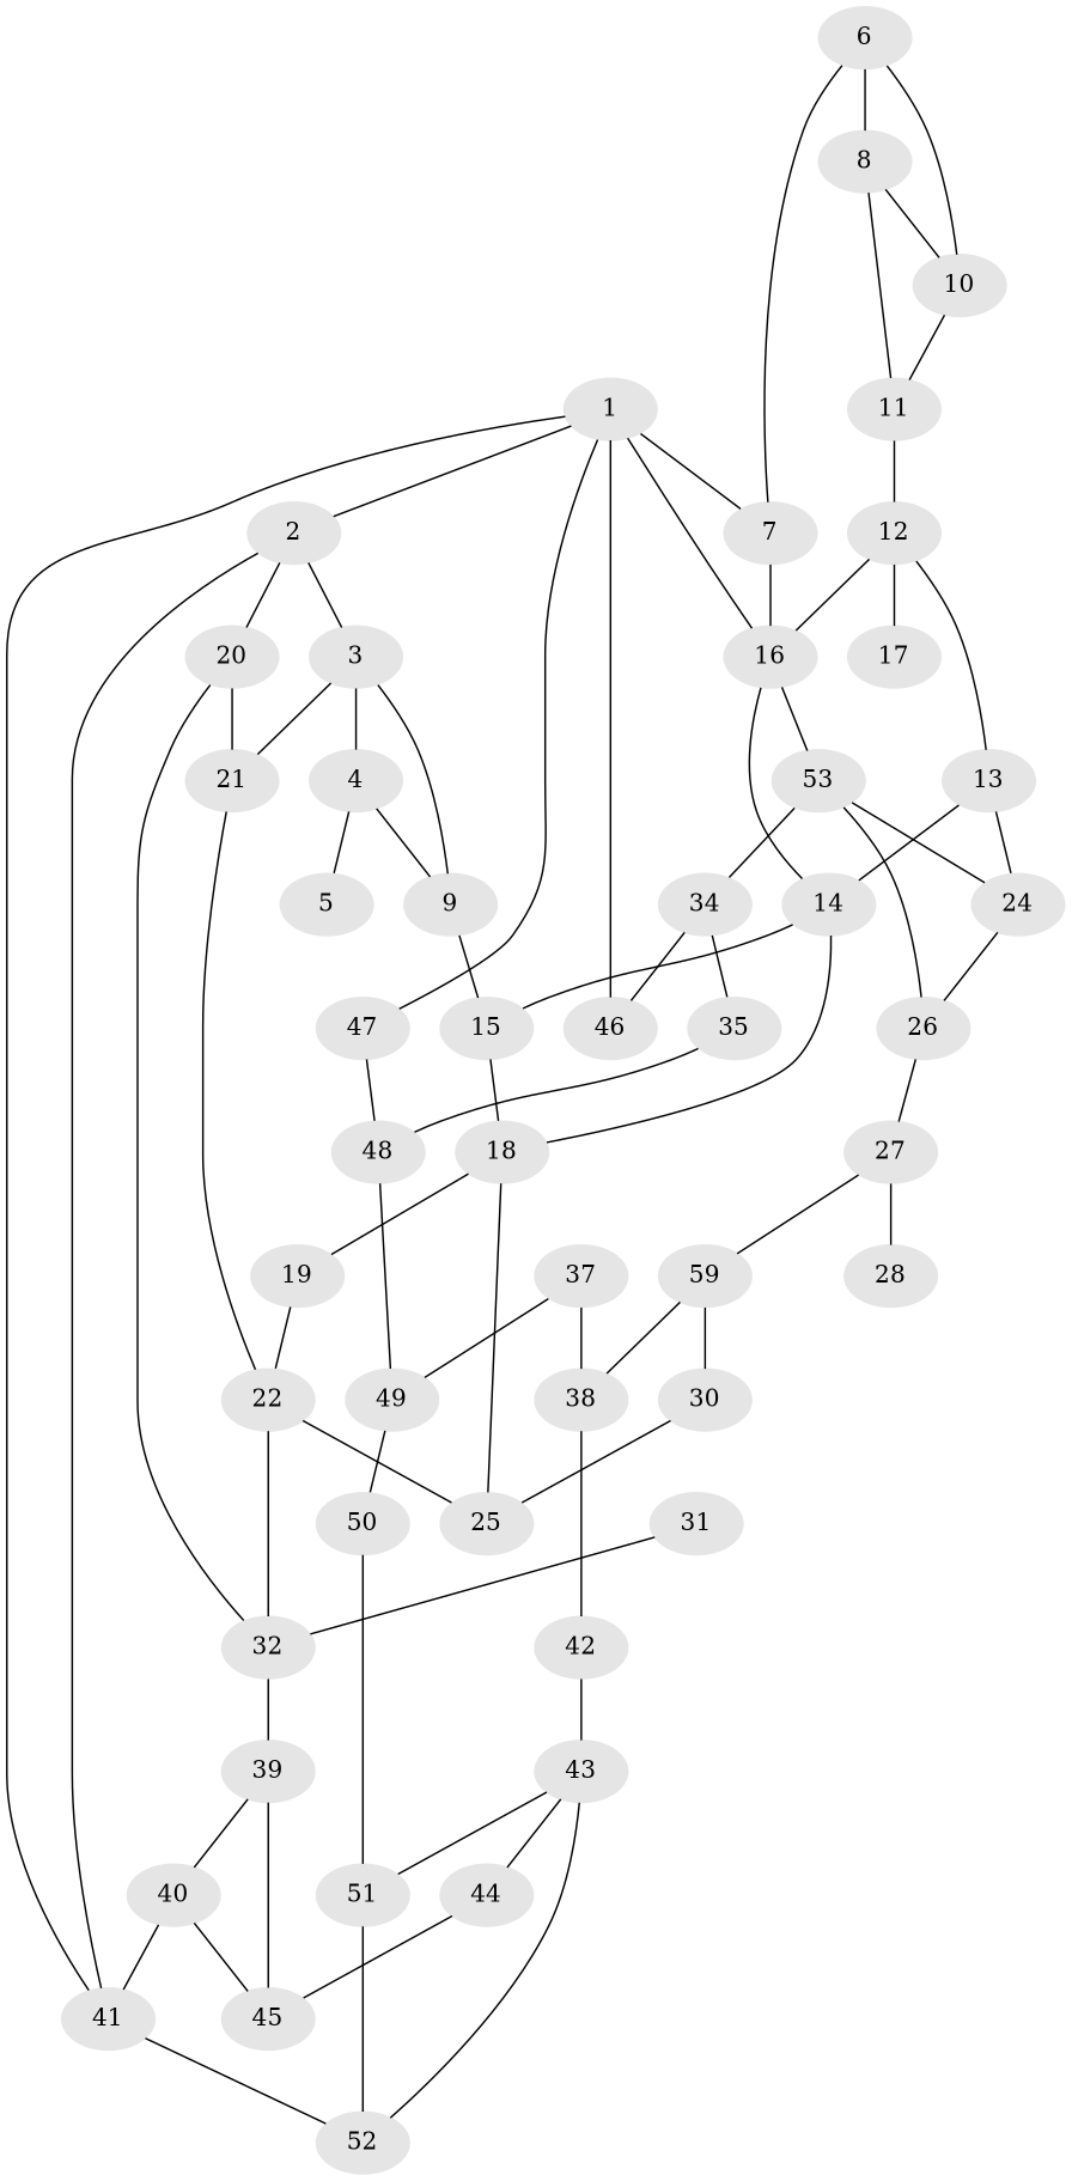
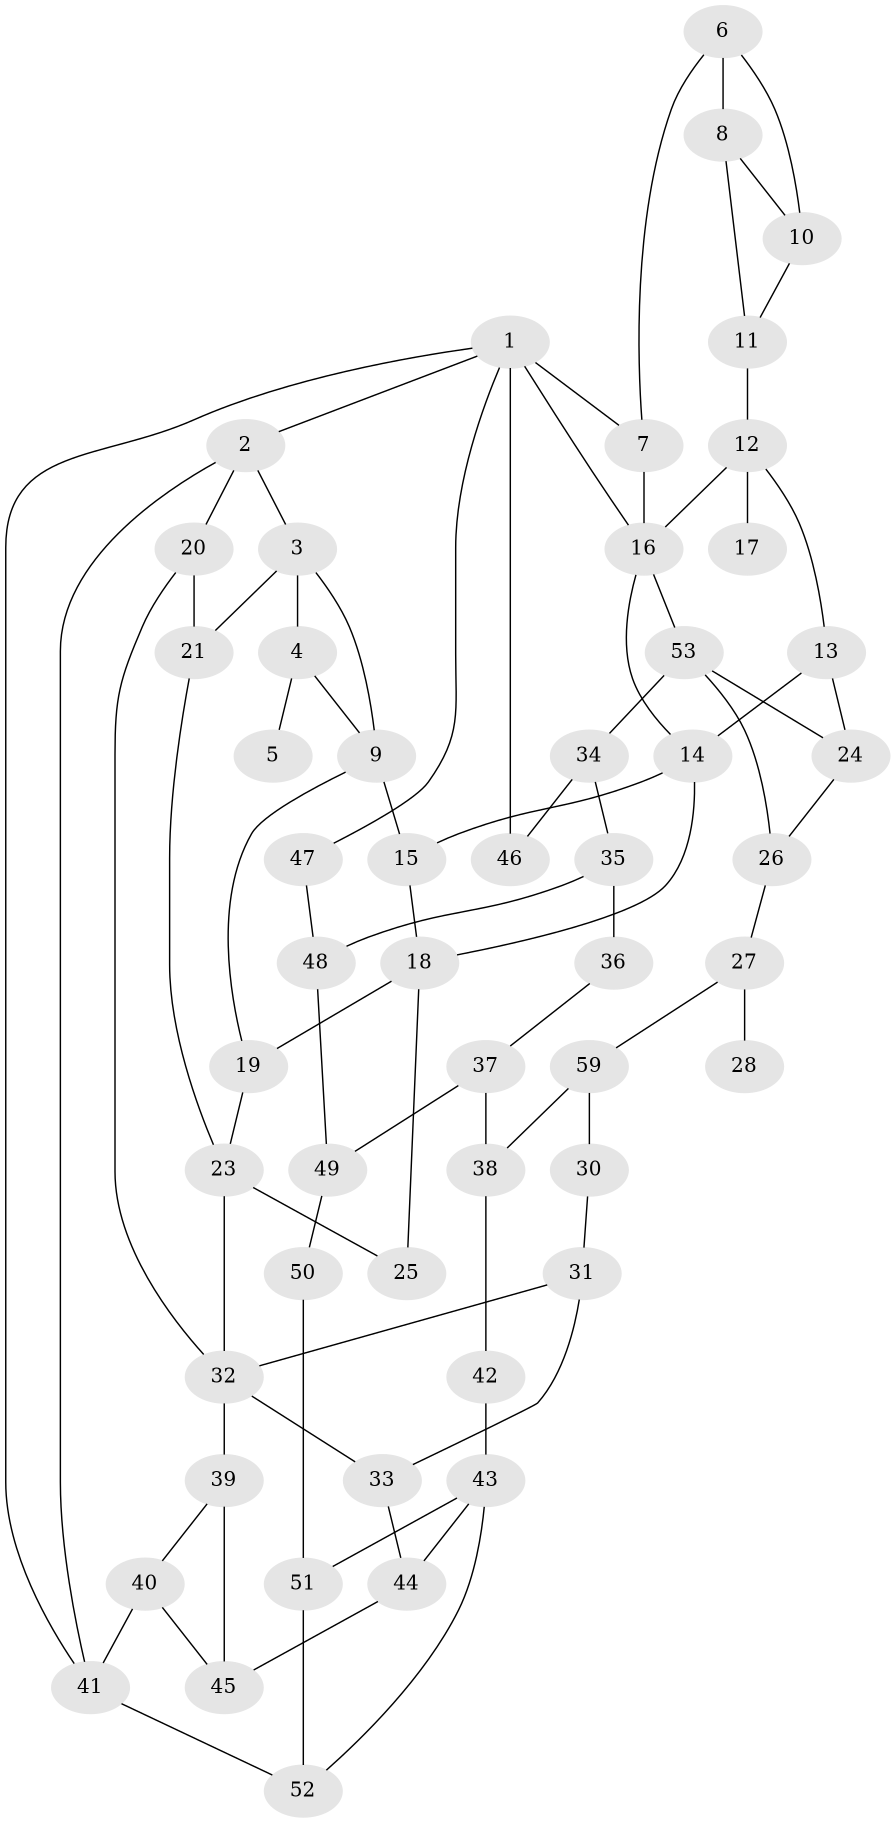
  graph {
    node [color=gray90 style=filled]
    edge [weight=1.0]
    1
    2
    7
    16
    41
    46
    47
    3
    20
    14
    n11 [label=53]
    52
    48
    4
    9
    21
    32
    5
    15
    19
-   22
+   22 [label=23]
    6
    8
    10
    11
    18
    12
    13
    17
    24
    26
    25
    34
+   33
    39
    31
    27
    35
    28
    n40 [label=59]
    30
    38
    42
    44
    40
    45
+   36
    37
    49
    50
    43
    51
    1 -- 2
    1 -- 7
    1 -- 16
    1 -- 41
    1 -- 46 [weight=2.0]
    1 -- 47
    2 -- 41
    2 -- 3
    2 -- 20
    7 -- 16
    16 -- 14
    16 -- n11 [weight=2.0]
    41 -- 52
    47 -- 48 [weight=2.0]
    3 -- 4 [weight=3.0]
    3 -- 9
    3 -- 21
    20 -- 21
    20 -- 32
    14 -- 15
    14 -- 18
    n11 -- 24
    n11 -- 26
    n11 -- 34 [weight=2.0]
    48 -- 49 [weight=2.0]
    4 -- 9
    4 -- 5 [weight=2.0]
    9 -- 15
+   9 -- 19
    21 -- 22
+   32 -- 33
    32 -- 39 [weight=2.0]
    15 -- 18
    19 -- 22
    22 -- 32 [weight=2.0]
    22 -- 25 [weight=2.0]
    6 -- 7
    6 -- 8
    6 -- 10
    8 -- 10
    8 -- 11
    10 -- 11
    11 -- 12 [weight=2.0]
    18 -- 19
    18 -- 25
    12 -- 16
    12 -- 13
    12 -- 17 [weight=2.0]
    13 -- 14
    13 -- 24
    24 -- 26
    26 -- 27
    34 -- 46
    34 -- 35 [weight=2.0]
+   33 -- 44
    39 -- 40
    39 -- 45 [weight=3.0]
    31 -- 32
+   31 -- 33
    27 -- 28
    27 -- n40
    35 -- 48 [weight=2.0]
+   35 -- 36 [weight=2.0]
    n40 -- 30
    n40 -- 38
-   30 -- 25 [weight=2.0]
+   30 -- 31 [weight=2.0]
    38 -- 42
    42 -- 43 [weight=2.0]
    44 -- 45 [weight=2.0]
    40 -- 41
    40 -- 45
+   36 -- 37
    37 -- 38
    37 -- 49
    49 -- 50 [weight=2.0]
    50 -- 51
    43 -- 52
    43 -- 44 [weight=2.0]
    43 -- 51
    51 -- 52
  }
